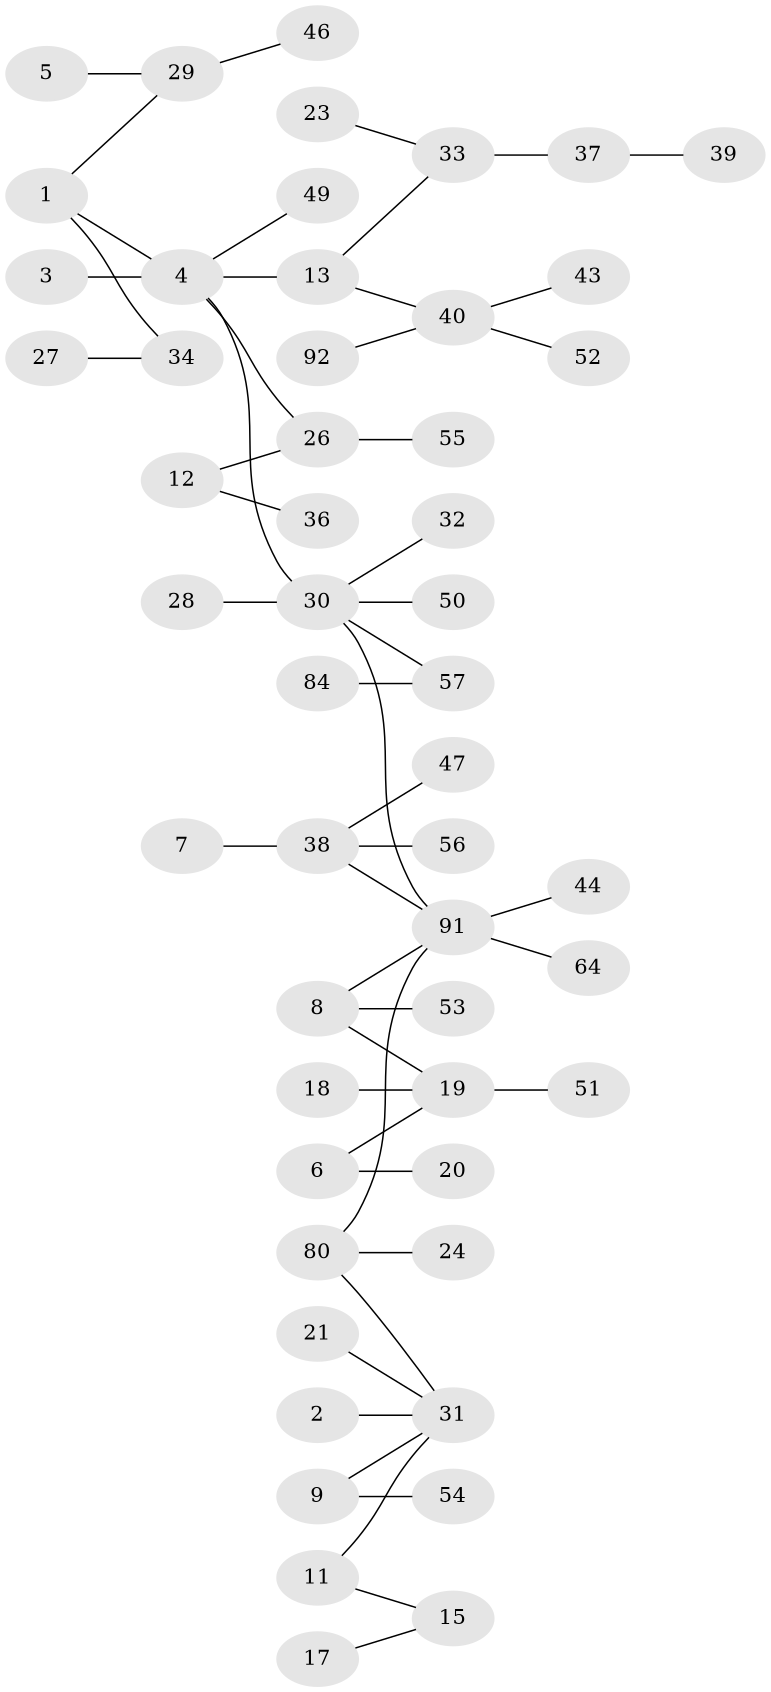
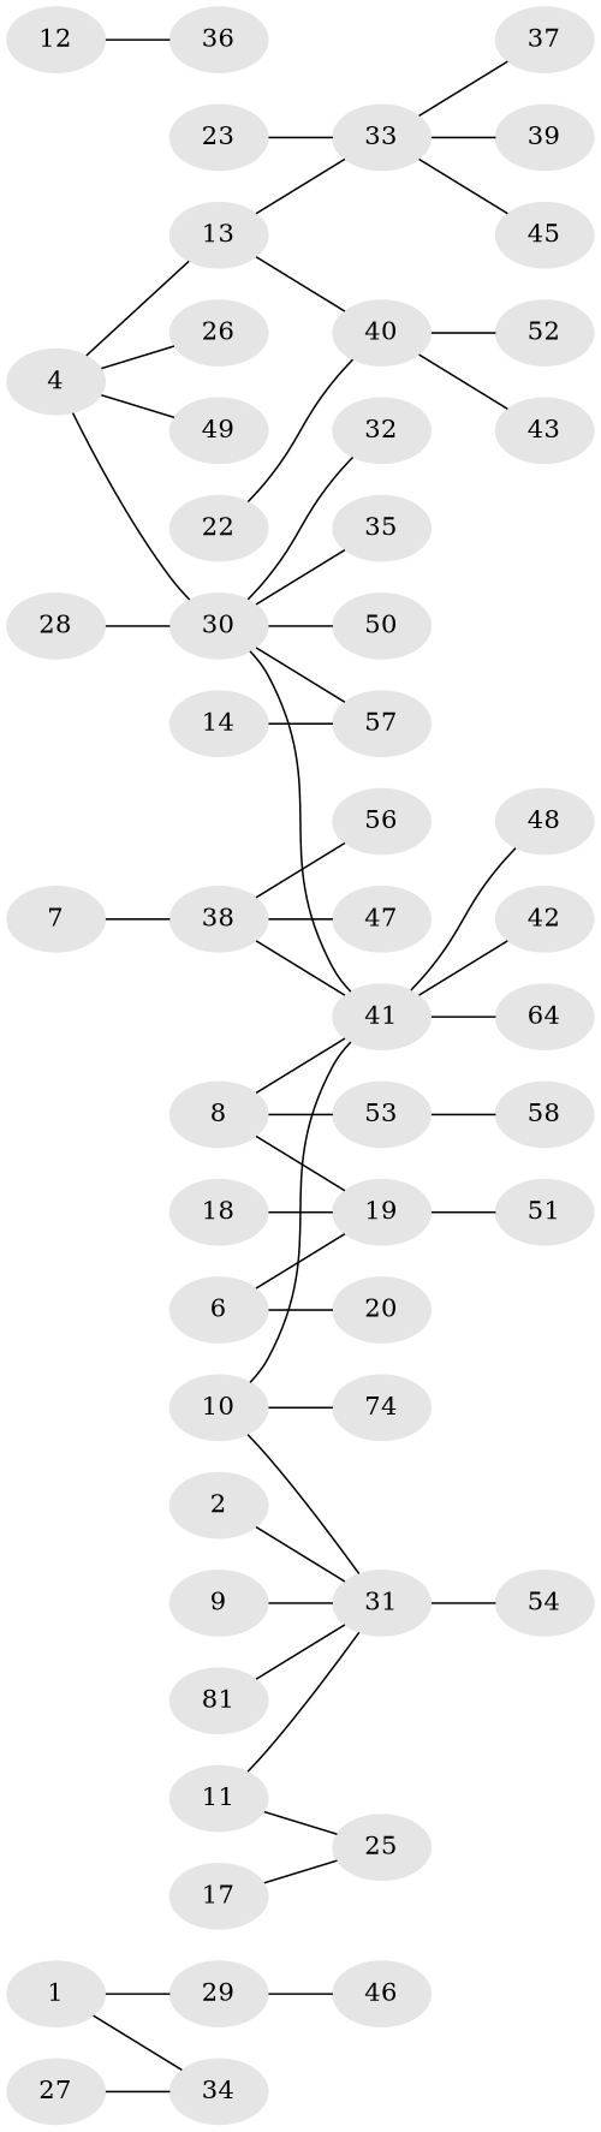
  graph {
    rankdir=LR
    node [color=gray90 style=filled]
    edge [weight=1.0]
    1
    4
    29
    34
    13
    26
    30
    49
    46
    2
    31
    54
-   3
    33
    40
-   55
-   41 [label=91]
+   41
    57
    32
+   35
    50
-   5
    6
    19
    20
    51
    7
    38
    47
    56
    8
    53
-   42 [label=44]
+   48
+   42
    n35 [label=64]
+   58
    9
-   10 [label=80]
-   24
+   10
+   24 [label=74]
    11
-   25 [label=15]
+   25
    12
    36
    37
    39
+   45
    43
    52
-   14 [label=84]
+   14
    17
    18
-   21
-   22 [label=92]
+   21 [label=81]
+   22
    23
    27
    28
-   1 -- 4
    1 -- 29
    1 -- 34
    4 -- 13
    4 -- 26
    4 -- 30
    4 -- 49
    29 -- 46
    13 -- 33
    13 -- 40
-   26 -- 55
    30 -- 41
    30 -- 57
    30 -- 32
+   30 -- 35
    30 -- 50
    2 -- 31
-   9 -- 54
-   3 -- 4
+   31 -- 54
    33 -- 37
-   37 -- 39
+   33 -- 39
+   33 -- 45
    40 -- 43
    40 -- 52
+   41 -- 48
    41 -- 42
    41 -- n35
-   5 -- 29
    6 -- 19
    6 -- 20
    19 -- 51
    7 -- 38
    38 -- 41
    38 -- 47
    38 -- 56
    8 -- 41
    8 -- 19
    8 -- 53
+   53 -- 58
    9 -- 31
    10 -- 31
    10 -- 41
    10 -- 24
    11 -- 31
    11 -- 25
-   12 -- 26
    12 -- 36
    14 -- 57
    17 -- 25
    18 -- 19
    21 -- 31
    22 -- 40
    23 -- 33
    27 -- 34
    28 -- 30
  }
